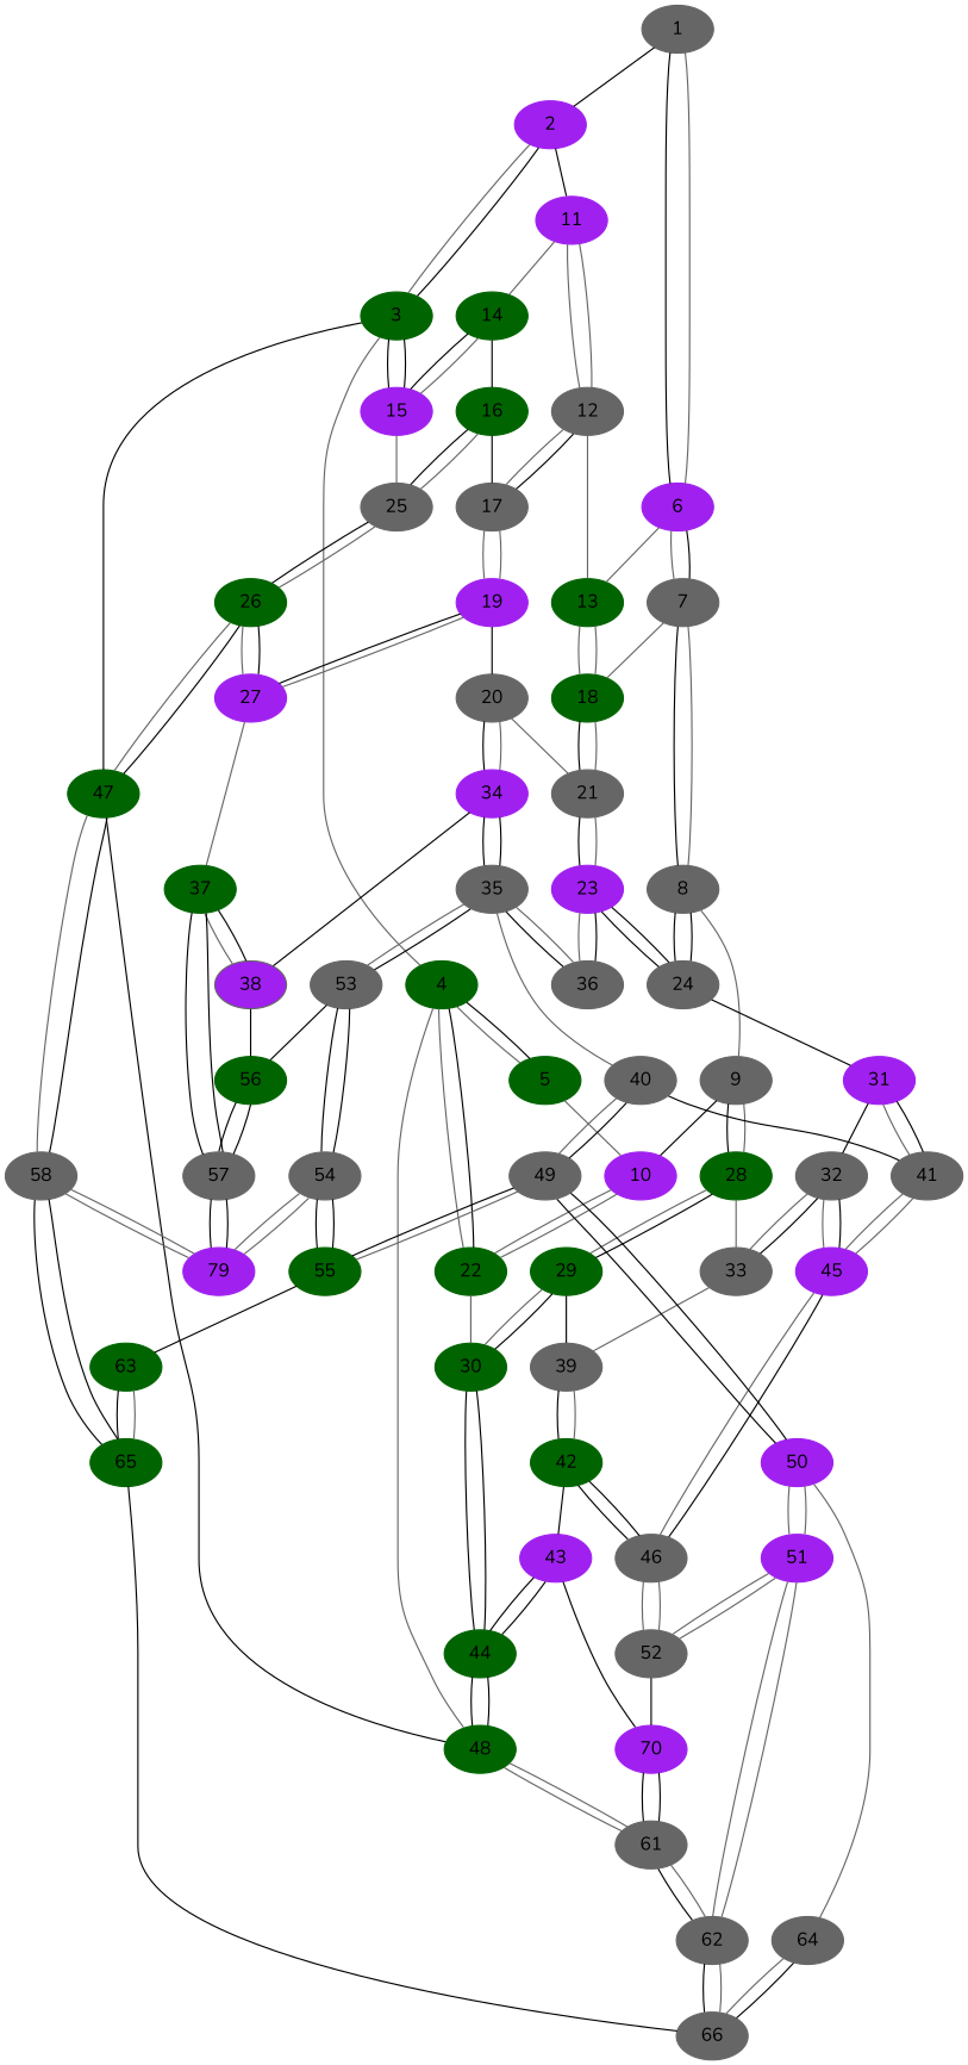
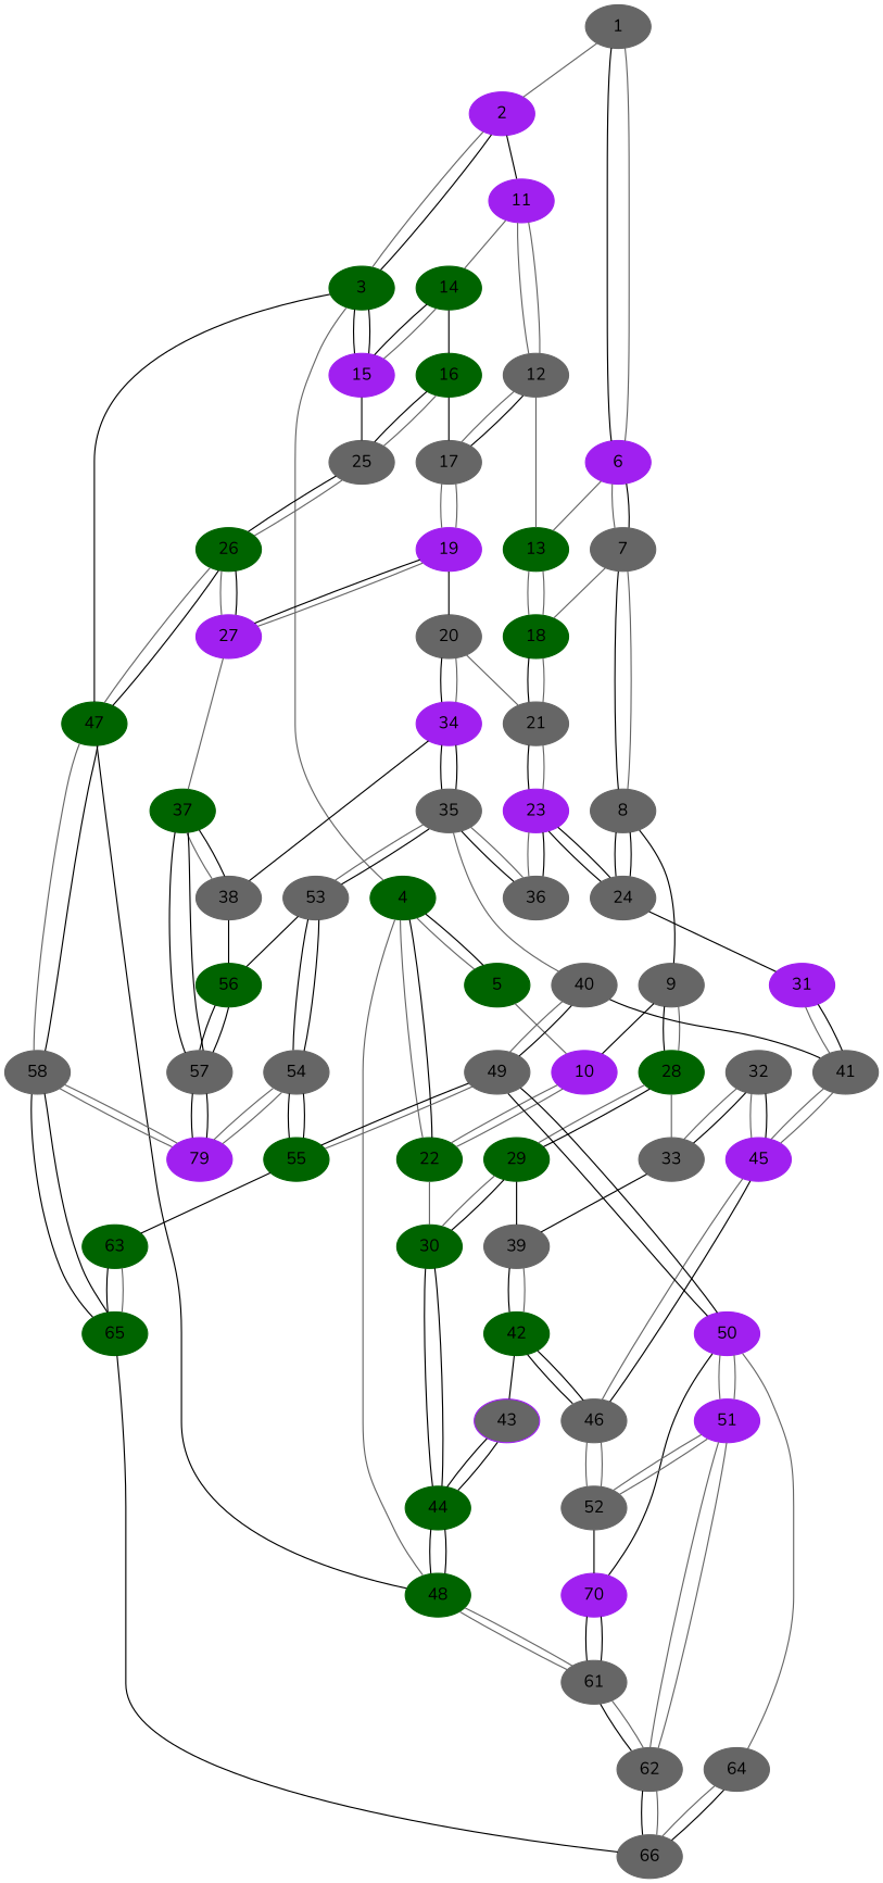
  graph {
    fontname=Nunito
    node [color=gray40 fontname=Nunito style=filled]
    edge [color=black fontname=Nunito]
    2 [color=purple]
    1
    6 [color=purple]
    3 [color=darkgreen]
    11 [color=purple]
    7
    13 [color=darkgreen]
    4 [color=darkgreen]
    15 [color=purple]
    47 [color=darkgreen]
    12
    14 [color=darkgreen]
    5 [color=darkgreen]
    22 [color=darkgreen]
    48 [color=darkgreen]
    25
    58
    10 [color=purple]
    30 [color=darkgreen]
    61
    8
    18 [color=darkgreen]
    9
    24
    21
    28 [color=darkgreen]
    31 [color=purple]
    29 [color=darkgreen]
    33
    17
    16 [color=darkgreen]
    19 [color=purple]
    26 [color=darkgreen]
    20
    27 [color=purple]
    23 [color=purple]
    34 [color=purple]
    37 [color=darkgreen]
    35
-   38 [fillcolor=purple]
+   38
    36
    44 [color=darkgreen]
    32
    41
    57
    39
    42 [color=darkgreen]
    45 [color=purple]
    46
    53
    40
    56 [color=darkgreen]
    54
    49
    n55 [color=purple label=79]
-   43 [color=purple]
+   43 [color=purple fillcolor=gray40]
    50 [color=purple]
    55 [color=darkgreen]
    n59 [color=purple label=70]
    52
    65 [color=darkgreen]
    62
    51 [color=purple]
    64
    63 [color=darkgreen]
    66
    2 -- 3 [color=gray40]
    2 -- 3
    2 -- 11
-   1 -- 2
+   1 -- 2 [color=gray40]
    1 -- 6
    1 -- 6 [color=gray40]
    6 -- 7 [color=gray40]
    6 -- 7
    6 -- 13 [color=gray40]
    3 -- 4 [color=gray40]
    3 -- 15
    3 -- 15
    3 -- 47
    11 -- 12 [color=gray40]
    11 -- 12 [color=gray40]
    11 -- 14 [color=gray40]
    7 -- 8
    7 -- 8 [color=gray40]
    7 -- 18 [color=gray40]
    13 -- 18 [color=gray40]
    13 -- 18 [color=gray40]
    4 -- 5 [color=gray40]
    4 -- 5
    4 -- 22 [color=gray40]
    4 -- 22
    4 -- 48 [color=gray40]
-   15 -- 25 [color=gray40]
+   15 -- 25
    47 -- 48
    47 -- 58 [color=gray40]
    47 -- 58
    12 -- 13 [color=gray40]
    12 -- 17 [color=gray40]
    12 -- 17
    14 -- 15
    14 -- 15 [color=gray40]
    14 -- 16
    5 -- 10 [color=gray40]
    22 -- 30 [color=gray40]
    48 -- 61 [color=gray40]
    48 -- 61 [color=gray40]
    25 -- 26
    25 -- 26 [color=gray40]
    58 -- n55 [color=gray40]
    58 -- n55 [color=gray40]
    58 -- 65
    58 -- 65
    10 -- 22 [color=gray40]
    10 -- 22 [color=gray40]
    30 -- 44
    30 -- 44
    61 -- 62
    61 -- 62 [color=gray40]
-   8 -- 9 [color=gray40]
+   8 -- 9
    8 -- 24
    8 -- 24
    18 -- 21
    18 -- 21 [color=gray40]
    9 -- 10
    9 -- 28
    9 -- 28 [color=gray40]
    24 -- 31
    21 -- 23
    21 -- 23 [color=gray40]
    28 -- 29 [color=gray40]
    28 -- 29
    28 -- 33 [color=gray40]
-   31 -- 32
    31 -- 41 [color=gray40]
    31 -- 41
    29 -- 30 [color=gray40]
    29 -- 30
    29 -- 39
-   33 -- 39 [color=gray40]
+   33 -- 39
    17 -- 19 [color=gray40]
    17 -- 19 [color=gray40]
    16 -- 25
    16 -- 25 [color=gray40]
    16 -- 17
    19 -- 20
    19 -- 27
    19 -- 27 [color=gray40]
    26 -- 47 [color=gray40]
    26 -- 47
    26 -- 27 [color=gray40]
    26 -- 27
    20 -- 21 [color=gray40]
    20 -- 34
    20 -- 34 [color=gray40]
    27 -- 37 [color=gray40]
    23 -- 24
    23 -- 24
    23 -- 36 [color=gray40]
    23 -- 36
    34 -- 35
    34 -- 35
    34 -- 38
    37 -- 38 [color=gray40]
    37 -- 38
    37 -- 57
    37 -- 57
    35 -- 36
    35 -- 36 [color=gray40]
    35 -- 53 [color=gray40]
    35 -- 53
    35 -- 40 [color=gray40]
    38 -- 56
    44 -- 48
    44 -- 48
    32 -- 33 [color=gray40]
    32 -- 33
    32 -- 45 [color=gray40]
    32 -- 45
    41 -- 45 [color=gray40]
    41 -- 45 [color=gray40]
    57 -- n55
    57 -- n55
    39 -- 42
    39 -- 42 [color=gray40]
    42 -- 46
    42 -- 46
    42 -- 43
    45 -- 46 [color=gray40]
    45 -- 46
    46 -- 52 [color=gray40]
    46 -- 52 [color=gray40]
    53 -- 56
    53 -- 54
    53 -- 54
    40 -- 41
    40 -- 49 [color=gray40]
    40 -- 49
    56 -- 57
    56 -- 57
    54 -- n55 [color=gray40]
    54 -- n55 [color=gray40]
    54 -- 55
    54 -- 55
    49 -- 50
    49 -- 50
    49 -- 55
    49 -- 55 [color=gray40]
    43 -- 44
    43 -- 44
-   43 -- n59
+   50 -- n59
    50 -- 51 [color=gray40]
    50 -- 51 [color=gray40]
    50 -- 64 [color=gray40]
    55 -- 63
    n59 -- 61
    n59 -- 61
    52 -- n59
    65 -- 66
    62 -- 66
    62 -- 66 [color=gray40]
    51 -- 52 [color=gray40]
    51 -- 52 [color=gray40]
    51 -- 62 [color=gray40]
    51 -- 62 [color=gray40]
    64 -- 66 [color=gray40]
    64 -- 66
    63 -- 65
    63 -- 65 [color=gray40]
  }
